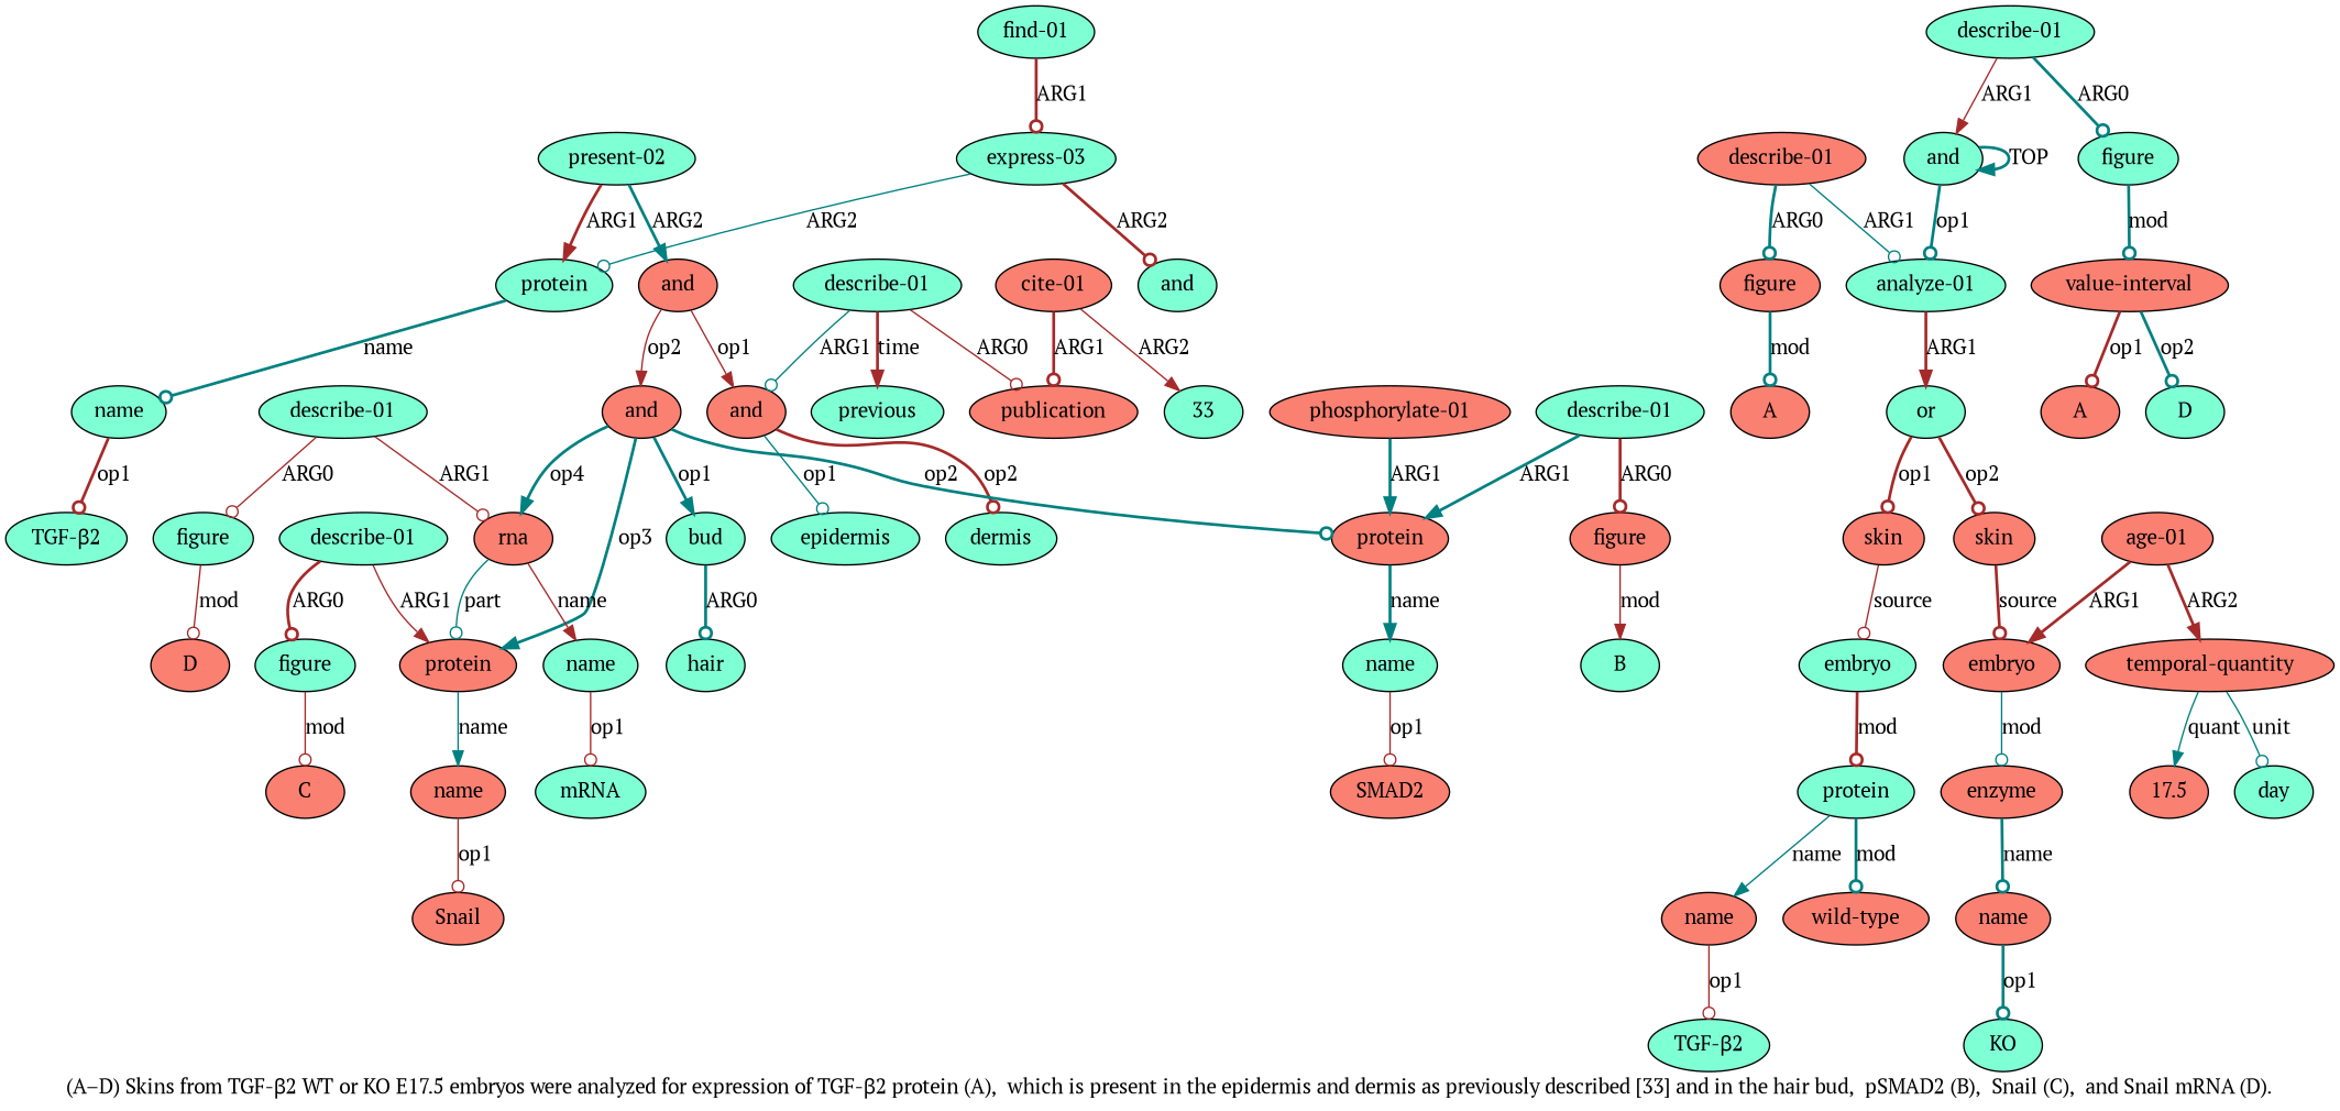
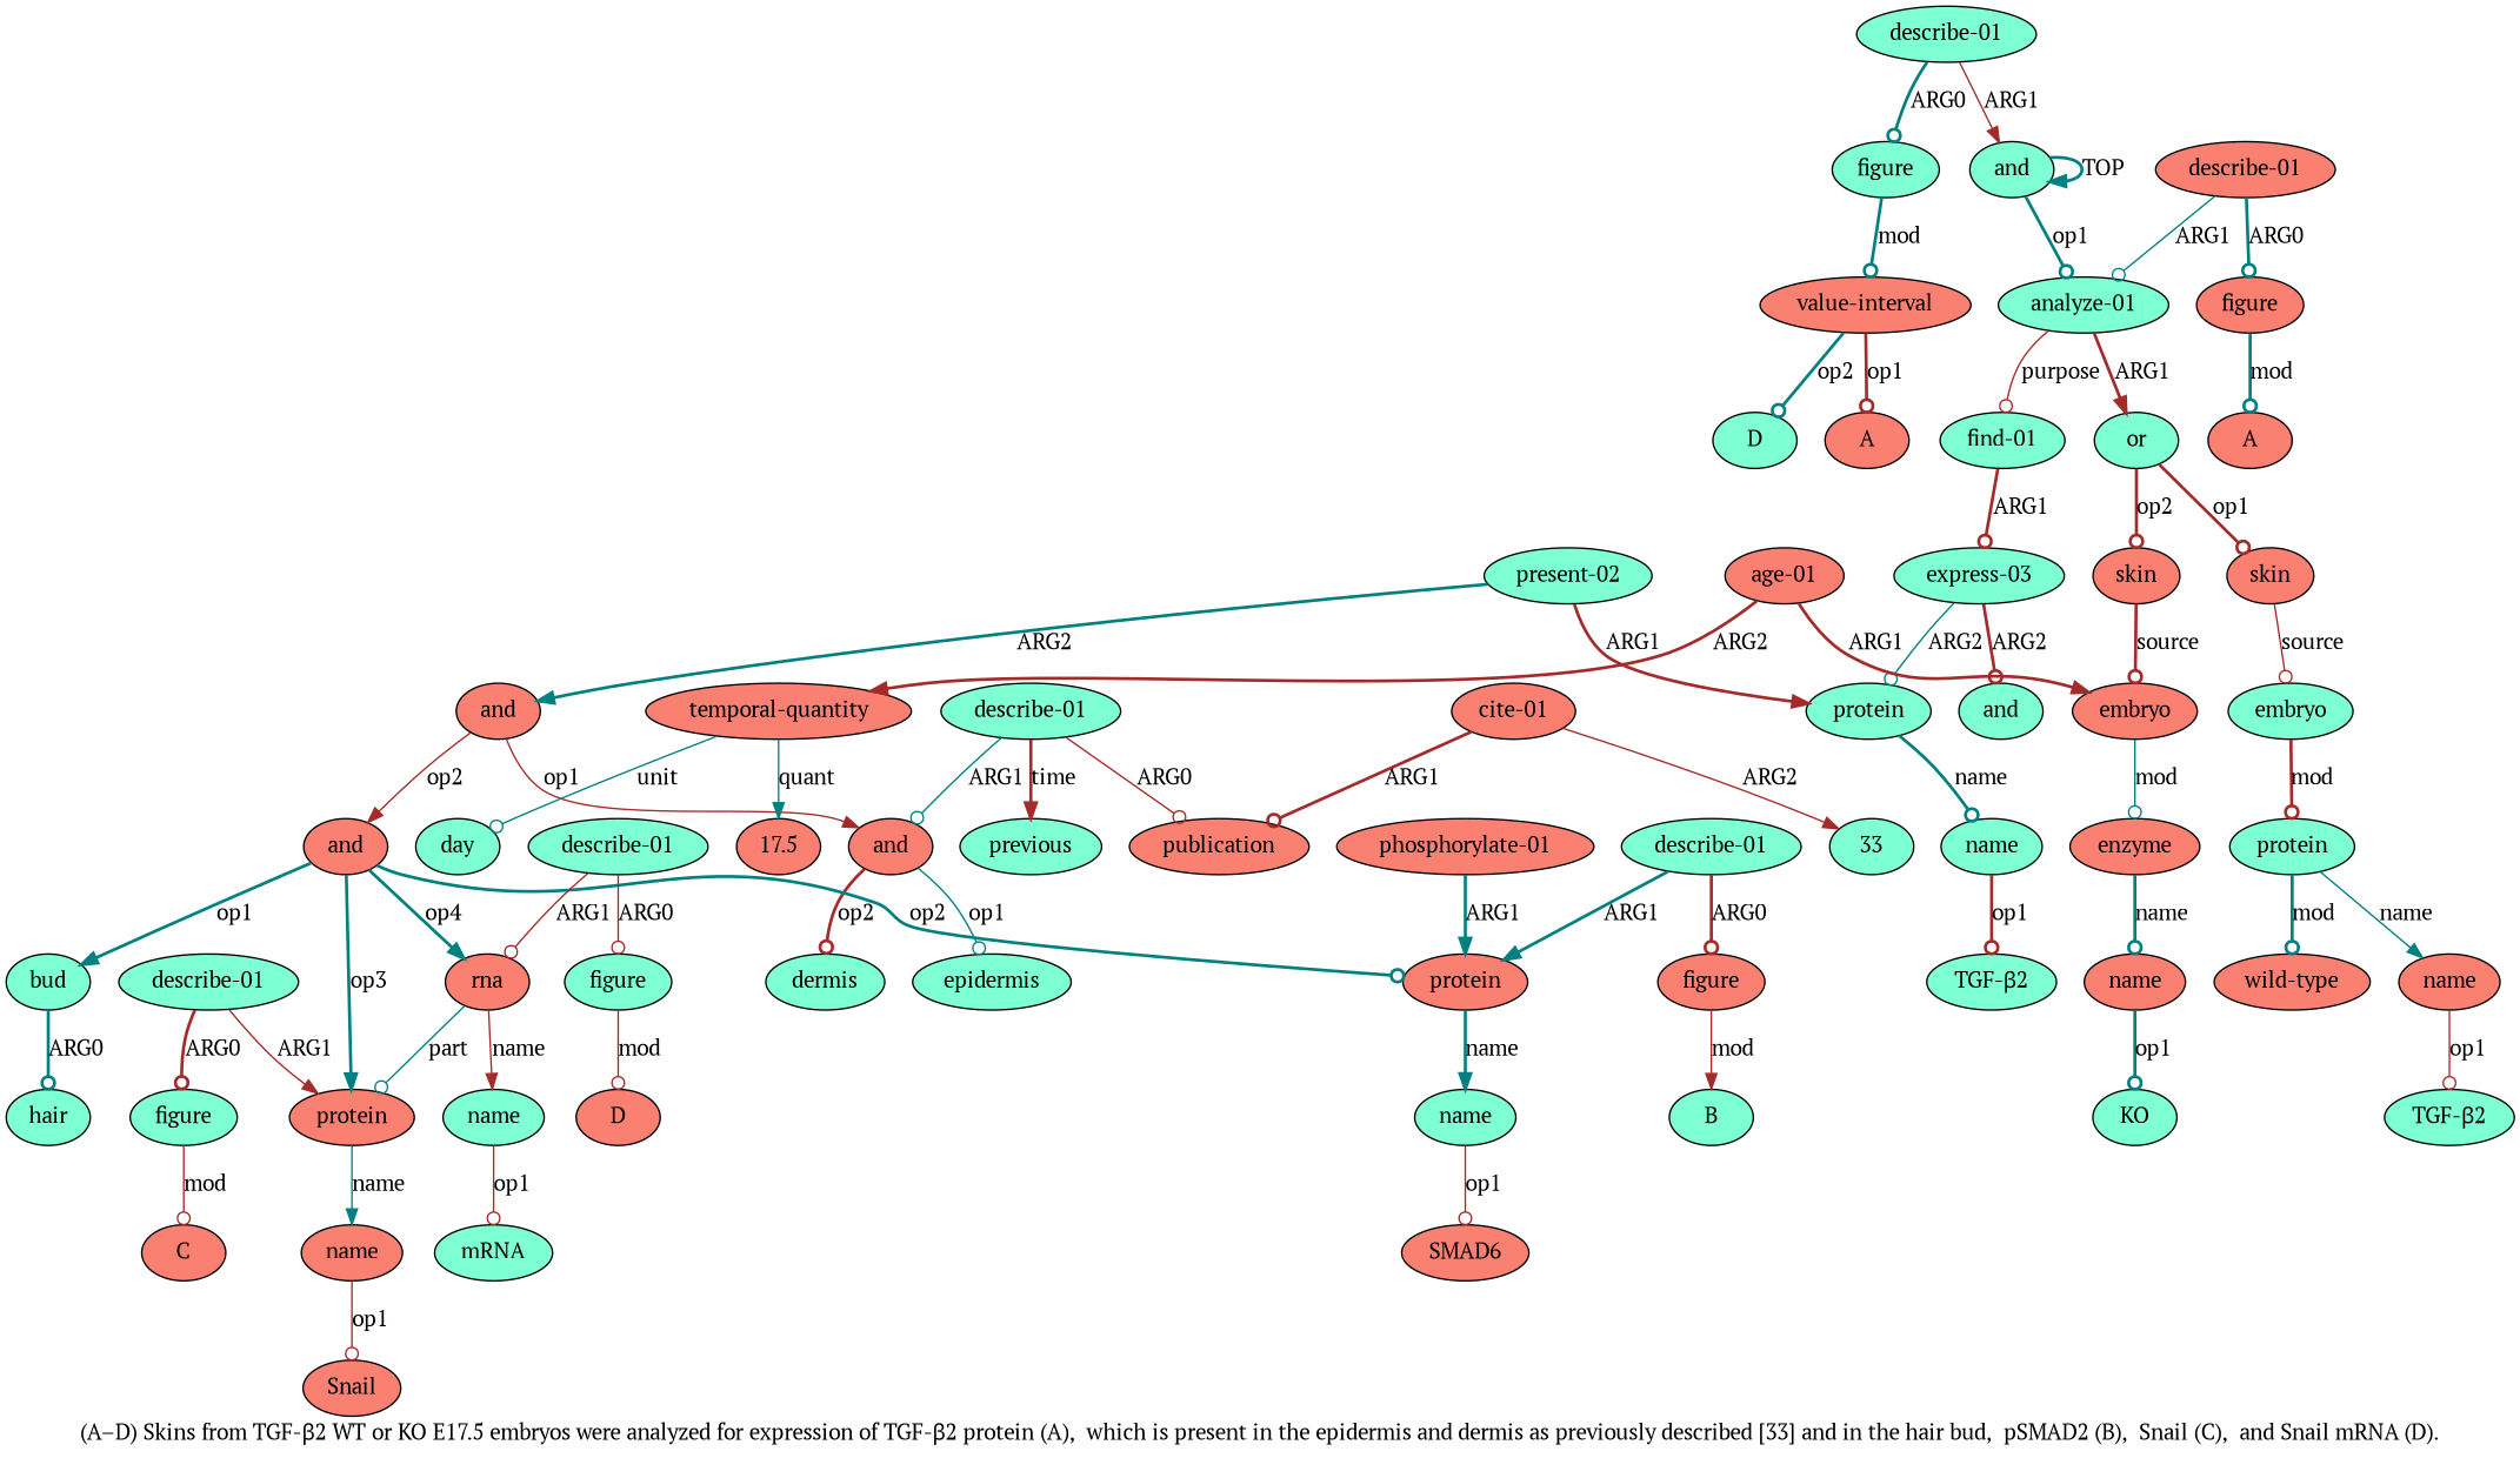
  digraph {
    fontname="PT Serif"
    label="(A–D) Skins from TGF-β2 WT or KO E17.5 embryos were analyzed for expression of TGF-β2 protein (A),  which is present in the epidermis and dermis as previously described [33] and in the hair bud,  pSMAD2 (B),  Snail (C),  and Snail mRNA (D)."
    node [color=black fillcolor=aquamarine fontname="PT Serif" gold_ind=-1 gold_label=name style=filled test_ind=-1 test_label=name]
    edge [arrowhead=odot color=brown fontname="PT Serif" gold_label=ARG1 style=bold test_label=ARG1]
    n1 [gold_ind=20 gold_label="present-02" label="present-02" test_ind=20 test_label="present-02"]
    n2 [fillcolor=salmon gold_ind=21 gold_label=and label=and test_ind=21 test_label=and]
    n3 [gold_ind=18 gold_label=protein label=protein test_ind=18 test_label=protein]
    n4 [fillcolor=salmon gold_ind=22 gold_label=and label=and test_ind=22 test_label=and]
    n5 [fillcolor=salmon gold_ind=29 gold_label=and label=and test_ind=29 test_label=and]
    n6 [gold_ind=19 label=name test_ind=19]
    n7 [gold_ind=23 gold_label=epidermis label=epidermis test_ind=23 test_label=epidermis]
    n8 [gold_ind=24 gold_label=dermis label=dermis test_ind=24 test_label=dermis]
    n9 [gold_ind=30 gold_label=bud label=bud test_ind=30 test_label=bud]
    n10 [fillcolor=salmon gold_ind=37 gold_label=protein label=protein test_ind=37 test_label=protein]
    n11 [fillcolor=salmon gold_ind=32 gold_label=protein label=protein test_ind=32 test_label=protein]
    n12 [fillcolor=salmon gold_ind=41 gold_label=rna label=rna test_ind=41 test_label=rna]
    n13 [gold_label="TGF-β2" label="TGF-β2" test_label="TGF-β2"]
    n14 [gold_ind=31 gold_label=hair label=hair test_ind=31 test_label=hair]
    n15 [fillcolor=salmon gold_ind=38 label=name test_ind=38]
    n16 [gold_ind=33 label=name test_ind=33]
    n17 [gold_ind=42 label=name test_ind=42]
    n18 [gold_ind=25 gold_label="describe-01" label="describe-01" test_ind=25 test_label="describe-01"]
    n19 [fillcolor=salmon gold_ind=26 gold_label=publication label=publication test_ind=26 test_label=publication]
    n20 [gold_ind=28 gold_label=previous label=previous test_ind=28 test_label=previous]
    n21 [fillcolor=salmon gold_ind=27 gold_label="cite-01" label="cite-01" test_ind=27 test_label="cite-01"]
    n22 [gold_label=33 label=33 test_label=33]
    n23 [fillcolor=salmon gold_label=Snail label=Snail test_label=Snail]
-   n24 [fillcolor=salmon gold_label=SMAD2 label=SMAD2 test_label=SMAD2]
+   n24 [fillcolor=salmon gold_label=SMAD2 label=SMAD6 test_label=SMAD2]
    n25 [gold_label=mRNA label=mRNA test_label=mRNA]
    n26 [gold_label=B label=B test_label=B]
    n27 [fillcolor=salmon gold_label=D label=D test_label=D]
    n28 [fillcolor=salmon gold_ind=36 gold_label=figure label=figure test_ind=36 test_label=figure]
    n29 [gold_ind=35 gold_label="describe-01" label="describe-01" test_ind=35 test_label="describe-01"]
    n30 [fillcolor=salmon gold_ind=34 gold_label="phosphorylate-01" label="phosphorylate-01" test_ind=34 test_label="phosphorylate-01"]
    n31 [fillcolor=salmon gold_label=A label=A test_label=A]
    n32 [fillcolor=salmon gold_label=17.5 label=17.5 test_label=17.5]
    n33 [fillcolor=salmon gold_label=A label=A test_label=A]
    n34 [fillcolor=salmon gold_label=C label=C test_label=C]
    n35 [gold_label=D label=D test_label=D]
    n36 [gold_label=KO label=KO test_label=KO]
    n37 [gold_ind=15 gold_label="find-01" label="find-01" test_ind=15 test_label="find-01"]
    n38 [gold_ind=16 gold_label="express-03" label="express-03" test_ind=16 test_label="express-03"]
    n39 [gold_ind=17 gold_label=and label=and test_ind=17 test_label=and]
    n40 [gold_ind=14 gold_label=day label=day test_ind=14 test_label=day]
    n41 [fillcolor=salmon gold_ind=11 label=name test_ind=11]
    n42 [fillcolor=salmon gold_ind=10 gold_label=enzyme label=enzyme test_ind=10 test_label=enzyme]
    n43 [fillcolor=salmon gold_ind=13 gold_label="temporal-quantity" label="temporal-quantity" test_ind=13 test_label="temporal-quantity"]
    n44 [fillcolor=salmon gold_ind=12 gold_label="age-01" label="age-01" test_ind=12 test_label="age-01"]
    n45 [fillcolor=salmon gold_ind=9 gold_label=embryo label=embryo test_ind=9 test_label=embryo]
    n46 [gold_ind=39 gold_label="describe-01" label="describe-01" test_ind=39 test_label="describe-01"]
    n47 [gold_ind=40 gold_label=figure label=figure test_ind=40 test_label=figure]
    n48 [gold_ind=1 gold_label="analyze-01" label="analyze-01" test_ind=1 test_label="analyze-01"]
    n49 [gold_ind=2 gold_label=or label=or test_ind=2 test_label=or]
    n50 [fillcolor=salmon gold_ind=3 gold_label=skin label=skin test_ind=3 test_label=skin]
    n51 [fillcolor=salmon gold_ind=8 gold_label=skin label=skin test_ind=8 test_label=skin]
    n52 [gold_ind=4 gold_label=embryo label=embryo test_ind=4 test_label=embryo]
    n53 [gold_ind=0 gold_label=and label=and test_ind=0 test_label=and]
    n54 [gold_ind=5 gold_label=protein label=protein test_ind=5 test_label=protein]
    n55 [fillcolor=salmon gold_ind=7 gold_label="wild-type" label="wild-type" test_ind=7 test_label="wild-type"]
    n56 [fillcolor=salmon gold_ind=6 label=name test_ind=6]
    n57 [gold_label="TGF-β2" label="TGF-β2" test_label="TGF-β2"]
    n58 [fillcolor=salmon gold_ind=46 gold_label=figure label=figure test_ind=46 test_label=figure]
    n59 [gold_ind=47 gold_label="describe-01" label="describe-01" test_ind=47 test_label="describe-01"]
    n60 [gold_ind=48 gold_label=figure label=figure test_ind=48 test_label=figure]
    n61 [fillcolor=salmon gold_ind=49 gold_label="value-interval" label="value-interval" test_ind=49 test_label="value-interval"]
    n62 [gold_ind=44 gold_label=figure label=figure test_ind=44 test_label=figure]
    n63 [fillcolor=salmon gold_ind=45 gold_label="describe-01" label="describe-01" test_ind=45 test_label="describe-01"]
    n64 [gold_ind=43 gold_label="describe-01" label="describe-01" test_ind=43 test_label="describe-01"]
    n1 -> n2 [arrowhead=normal color=teal gold_label=ARG2 label=ARG2 test_label=ARG2]
    n1 -> n3 [arrowhead=normal label=ARG1]
    n2 -> n4 [arrowhead=normal gold_label=op1 label=op1 style=solid test_label=op1]
    n2 -> n5 [arrowhead=normal gold_label=op2 label=op2 style=solid test_label=op2]
    n3 -> n6 [color=teal gold_label=name label=name test_label=name]
    n4 -> n7 [color=teal gold_label=op1 label=op1 style=solid test_label=op1]
    n4 -> n8 [gold_label=op2 label=op2 test_label=op2]
    n5 -> n9 [arrowhead=normal color=teal gold_label=op1 label=op1 test_label=op1]
    n5 -> n10 [arrowhead=normal color=teal gold_label=op3 label=op3 test_label=op3]
    n5 -> n11 [color=teal gold_label=op2 label=op2 test_label=op2]
    n5 -> n12 [arrowhead=normal color=teal gold_label=op4 label=op4 test_label=op4]
    n6 -> n13 [gold_label=op1 label=op1 test_label=op1]
    n9 -> n14 [color=teal gold_label=mod label=ARG0 test_label=mod]
    n10 -> n15 [arrowhead=normal color=teal gold_label=name label=name style=solid test_label=name]
    n11 -> n16 [arrowhead=normal color=teal gold_label=name label=name test_label=name]
    n12 -> n10 [color=teal gold_label=part label=part style=solid test_label=part]
    n12 -> n17 [arrowhead=normal gold_label=name label=name style=solid test_label=name]
    n15 -> n23 [gold_label=op1 label=op1 style=solid test_label=op1]
    n16 -> n24 [gold_label=op1 label=op1 style=solid test_label=op1]
    n17 -> n25 [gold_label=op1 label=op1 style=solid test_label=op1]
    n18 -> n4 [color=teal label=ARG1 style=solid]
    n18 -> n19 [gold_label=ARG0 label=ARG0 style=solid test_label=ARG0]
    n18 -> n20 [arrowhead=normal gold_label=time label=time test_label=time]
    n21 -> n19 [label=ARG1]
    n21 -> n22 [arrowhead=normal gold_label=ARG2 label=ARG2 style=solid test_label=ARG2]
    n28 -> n26 [arrowhead=normal gold_label=mod label=mod style=solid test_label=mod]
    n29 -> n11 [arrowhead=normal color=teal label=ARG1]
    n29 -> n28 [gold_label=ARG0 label=ARG0 test_label=ARG0]
    n30 -> n11 [arrowhead=normal color=teal label=ARG1]
    n37 -> n38 [label=ARG1]
    n38 -> n3 [color=teal gold_label=ARG2 label=ARG2 style=solid test_label=ARG2]
    n38 -> n39 [gold_label=ARG2 label=ARG2 test_label=ARG2]
    n41 -> n36 [color=teal gold_label=op1 label=op1 test_label=op1]
    n42 -> n41 [color=teal gold_label=name label=name test_label=name]
    n43 -> n32 [arrowhead=normal color=teal gold_label=quant label=quant style=solid test_label=quant]
    n43 -> n40 [color=teal gold_label=unit label=unit style=solid test_label=unit]
    n44 -> n43 [arrowhead=normal gold_label=ARG2 label=ARG2 test_label=ARG2]
    n44 -> n45 [arrowhead=normal label=ARG1]
    n45 -> n42 [color=teal gold_label=mod label=mod style=solid test_label=mod]
    n46 -> n10 [arrowhead=normal label=ARG1 style=solid]
    n46 -> n47 [gold_label=ARG0 label=ARG0 test_label=ARG0]
    n47 -> n34 [gold_label=mod label=mod style=solid test_label=mod]
+   n48 -> n37 [gold_label=purpose label=purpose style=solid test_label=purpose]
    n48 -> n49 [arrowhead=normal label=ARG1]
    n49 -> n50 [gold_label=op1 label=op1 test_label=op1]
    n49 -> n51 [gold_label=op2 label=op2 test_label=op2]
    n50 -> n52 [gold_label=source label=source style=solid test_label=source]
    n51 -> n45 [gold_label=source label=source test_label=source]
    n52 -> n54 [gold_label=mod label=mod test_label=mod]
    n53 -> n48 [color=teal gold_label=op1 label=op1 test_label=op1]
    n53 -> n53 [arrowhead=normal color=teal gold_label=TOP label=TOP test_label=TOP]
    n54 -> n55 [color=teal gold_label=mod label=mod test_label=mod]
    n54 -> n56 [arrowhead=normal color=teal gold_label=name label=name style=solid test_label=name]
    n56 -> n57 [gold_label=op1 label=op1 style=solid test_label=op1]
    n58 -> n31 [color=teal gold_label=mod label=mod test_label=mod]
    n59 -> n53 [arrowhead=normal label=ARG1 style=solid]
    n59 -> n60 [color=teal gold_label=ARG0 label=ARG0 test_label=ARG0]
    n60 -> n61 [color=teal gold_label=mod label=mod test_label=mod]
    n61 -> n33 [gold_label=op1 label=op1 test_label=op1]
    n61 -> n35 [color=teal gold_label=op2 label=op2 test_label=op2]
    n62 -> n27 [gold_label=mod label=mod style=solid test_label=mod]
    n63 -> n48 [color=teal label=ARG1 style=solid]
    n63 -> n58 [color=teal gold_label=ARG0 label=ARG0 test_label=ARG0]
    n64 -> n12 [label=ARG1 style=solid]
    n64 -> n62 [gold_label=ARG0 label=ARG0 style=solid test_label=ARG0]
  }
